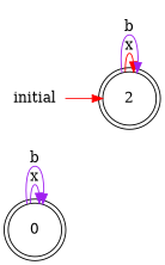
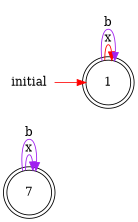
  digraph {
    fontname="DejaVu Serif"
    rankdir=LR
    node [fontname="DejaVu Serif" shape=doublecircle]
    edge [color=purple fontname="DejaVu Serif"]
-   0
-   1 [label=2]
+   0 [label=7]
+   1
    initial [shape=plaintext]
    0 -> 0 [label=x]
    0 -> 0 [label=b]
    1 -> 1 [color=red label=x]
    1 -> 1 [label=b]
    initial -> 1 [color=red]
  }
